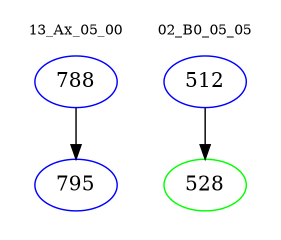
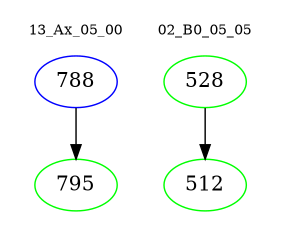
  digraph {
    node [color=blue]
    edge [color=black]
    n1 [label=788]
-   n2 [label=795]
-   n3 [label=512]
+   n2 [color=green label=795]
+   n3 [color=green label=512]
    n4 [color=green label=528]
    subgraph cluster_1 {
      color=white
      fontsize=10
      label="13_Ax_05_00"
      n1
      n2
    }
    subgraph cluster_2 {
      color=white
      fontsize=10
      label="02_B0_05_05"
      n3
      n4
    }
    n1 -> n2
-   n3 -> n4
+   n4 -> n3
  }
